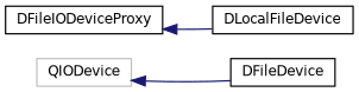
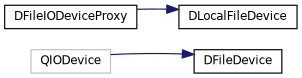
  digraph {
    rankdir=LR
    node [color=black fillcolor=white fontname=Helvetica fontsize=10 shape=record style=filled]
    edge [color=midnightblue dir=back fontname=Helvetica fontsize=10 labelfontname=Helvetica labelfontsize=10 style=solid]
    n1 [color=grey75 height=0.2 label=QIODevice width=0.4]
    n2 [height=0.2 label=DFileDevice width=0.4]
    n3 [height=0.2 label=DFileIODeviceProxy width=0.4]
    n4 [height=0.2 label=DLocalFileDevice width=0.4]
-   n1 -> n2
-   n3 -> n4
+   n2 -> n1
+   n4 -> n3
  }
